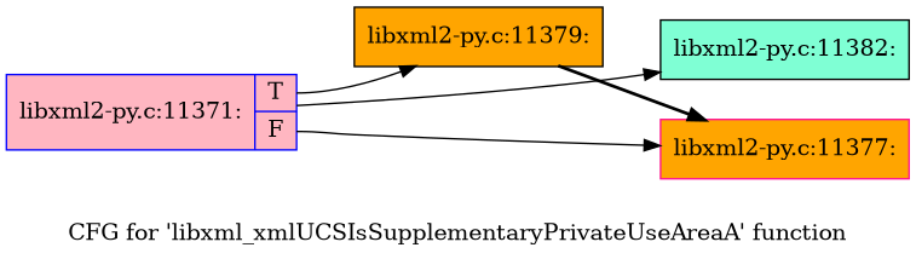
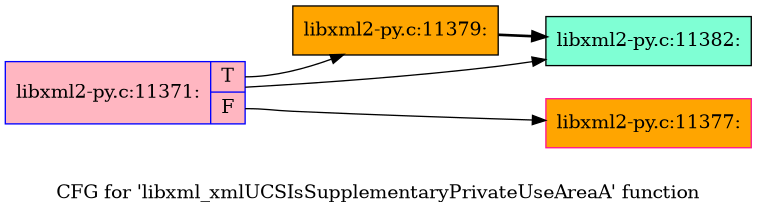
  digraph {
    label="CFG for 'libxml_xmlUCSIsSupplementaryPrivateUseAreaA' function"
    rankdir=LR
    node [color=black fillcolor=orange shape=record style=filled]
    edge [style=solid]
    n1 [color=blue fillcolor=lightpink label="{libxml2-py.c:11371:|{<s0>T|<s1>F}}"]
    n2 [label="{libxml2-py.c:11379:}"]
    n3 [color=deeppink label="{libxml2-py.c:11377:}"]
    n4 [fillcolor=aquamarine label="{libxml2-py.c:11382:}"]
    n1 -> n2 [tailport=s0]
    n1 -> n3 [tailport=s1]
    n1 -> n4
-   n2 -> n3 [style=bold]
+   n2 -> n4 [style=bold]
  }
